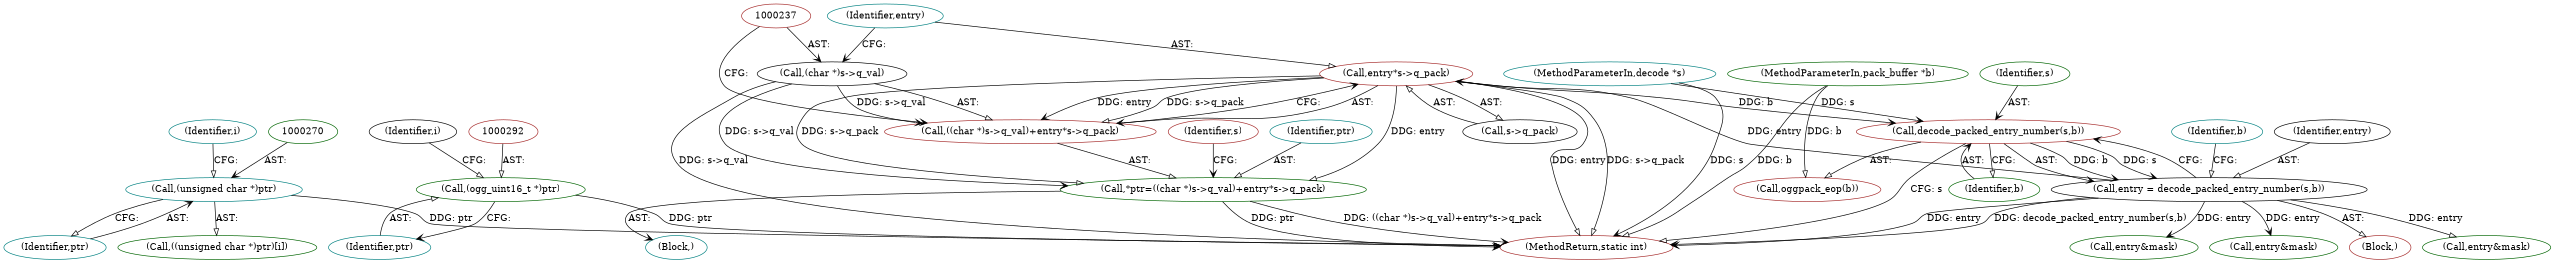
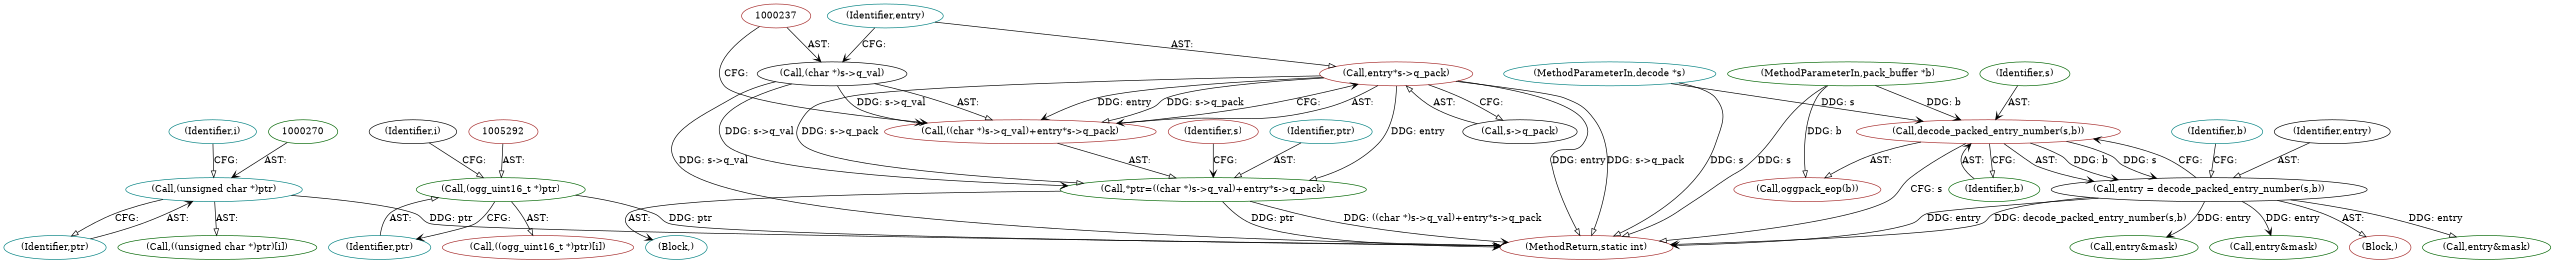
  digraph {
    node [color=darkgreen]
    edge [arrowhead=onormal]
    n1 [label="(Call,*ptr=((char *)s->q_val)+entry*s->q_pack)"]
    n2 [color=brown label="(MethodReturn,static int)"]
    n3 [color=teal label="(Block,)"]
    n4 [color=teal label="(Call,(unsigned char *)ptr)"]
    n5 [label="(Call,((unsigned char *)ptr)[i])"]
    n6 [color=teal label="(Identifier,ptr)"]
    n7 [label="(Call,(ogg_uint16_t *)ptr)"]
    n8 [color=teal label="(Identifier,ptr)"]
+   n9 [color=brown label="(Call,((ogg_uint16_t *)ptr)[i])"]
    n10 [color=brown label="(Call,((char *)s->q_val)+entry*s->q_pack)"]
    n11 [color=brown label="(Call,entry*s->q_pack)"]
    n12 [color=black label="(Call,(char *)s->q_val)"]
    n13 [color=black label="(Call,s->q_pack)"]
    n14 [color=black label="(Call,entry = decode_packed_entry_number(s,b))"]
    n15 [color=brown label="(Call,decode_packed_entry_number(s,b))"]
    n16 [color=brown label="(Block,)"]
    n17 [label="(Call,entry&mask)"]
    n18 [label="(Call,entry&mask)"]
    n19 [label="(Call,entry&mask)"]
    n20 [label="(Identifier,b)"]
    n21 [color=brown label="(Call,oggpack_eop(b))"]
    n22 [color=teal label="(MethodParameterIn,decode *s)"]
    n23 [label="(MethodParameterIn,pack_buffer *b)"]
    n24 [color=brown label="(Identifier,s)"]
    n25 [label="(Identifier,s)"]
    n26 [color=teal label="(Identifier,entry)"]
    n27 [color=black label="(Identifier,entry)"]
    n28 [color=teal label="(Identifier,i)"]
    n29 [color=black label="(Identifier,i)"]
    n30 [color=teal label="(Identifier,ptr)"]
    n31 [color=teal label="(Identifier,b)"]
    1000237 [color=brown]
    1000270
-   1000292 [color=brown]
+   1000292 [color=brown label=1005292]
    n1 -> n2 [arrowhead=vee label="DDG: ((char *)s->q_val)+entry*s->q_pack"]
    n1 -> n2 [arrowhead=vee label="DDG: ptr"]
    n1 -> n3 [arrowhead=vee label="AST: "]
    n4 -> n2 [label="DDG: ptr"]
    n4 -> n5 [label="AST: "]
    n4 -> n6 [label="CFG: "]
    n6 -> n4 [arrowhead=vee label="AST: "]
    n7 -> n2 [arrowhead=vee label="DDG: ptr"]
    n7 -> n8 [arrowhead=vee label="CFG: "]
+   n7 -> n9 [label="AST: "]
    n8 -> n7 [label="AST: "]
    n10 -> n1 [label="AST: "]
    n10 -> n11 [arrowhead=vee label="CFG: "]
    n11 -> n1 [label="DDG: entry"]
    n11 -> n1 [label="DDG: s->q_pack"]
    n11 -> n2 [label="DDG: entry"]
    n11 -> n2 [label="DDG: s->q_pack"]
    n11 -> n10 [arrowhead=vee label="AST: "]
    n11 -> n10 [arrowhead=vee label="DDG: entry"]
    n11 -> n10 [label="DDG: s->q_pack"]
-   n11 -> n13 [label="AST: "]
+   n11 -> n13 [label="CFG: "]
    n12 -> n1 [arrowhead=vee label="DDG: s->q_val"]
    n12 -> n2 [label="DDG: s->q_val"]
    n12 -> n10 [label="AST: "]
    n12 -> n10 [arrowhead=vee label="DDG: s->q_val"]
    n13 -> n11 [label="AST: "]
    n14 -> n2 [arrowhead=vee label="DDG: entry"]
    n14 -> n2 [arrowhead=vee label="DDG: decode_packed_entry_number(s,b)"]
-   n14 -> n11 [arrowhead=vee label="DDG: entry"]
    n14 -> n15 [arrowhead=vee label="CFG: "]
    n14 -> n16 [label="AST: "]
    n14 -> n17 [label="DDG: entry"]
    n14 -> n18 [arrowhead=vee label="DDG: entry"]
    n14 -> n19 [arrowhead=vee label="DDG: entry"]
    n15 -> n2 [label="CFG: s"]
    n15 -> n14 [arrowhead=vee label="AST: "]
    n15 -> n14 [arrowhead=vee label="DDG: s"]
    n15 -> n14 [arrowhead=vee label="DDG: b"]
    n15 -> n20 [label="CFG: "]
    n15 -> n21 [label="AST: "]
    n20 -> n15 [arrowhead=vee label="AST: "]
-   n22 -> n2 [arrowhead=vee label="DDG: s"]
+   n22 -> n2 [label="DDG: s"]
    n22 -> n15 [arrowhead=vee label="DDG: s"]
-   n23 -> n2 [label="DDG: b"]
-   n11 -> n15 [arrowhead=vee label="DDG: b"]
+   n23 -> n2 [label="DDG: s"]
+   n23 -> n15 [arrowhead=vee label="DDG: b"]
    n23 -> n21 [label="DDG: b"]
    n24 -> n1 [arrowhead=vee label="CFG: "]
    n25 -> n15 [arrowhead=vee label="AST: "]
    n26 -> n11 [label="AST: "]
    n26 -> n12 [arrowhead=vee label="CFG: "]
    n27 -> n14 [label="AST: "]
    n28 -> n4 [label="CFG: "]
    n29 -> n7 [label="CFG: "]
    n30 -> n1 [label="AST: "]
    n31 -> n14 [label="CFG: "]
    1000237 -> n10 [arrowhead=vee label="CFG: "]
    1000237 -> n12 [arrowhead=vee label="AST: "]
    1000270 -> n4 [arrowhead=vee label="AST: "]
    1000292 -> n7 [label="AST: "]
  }
